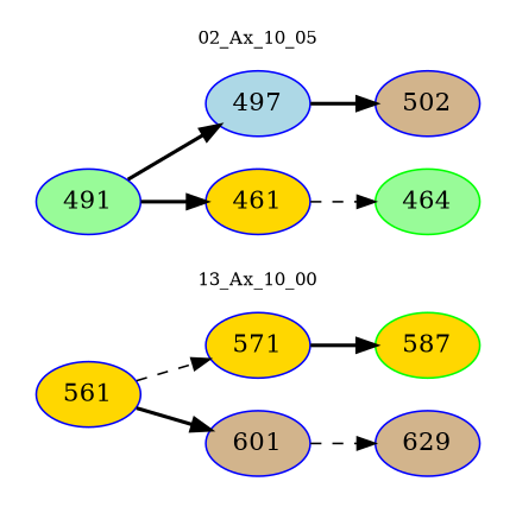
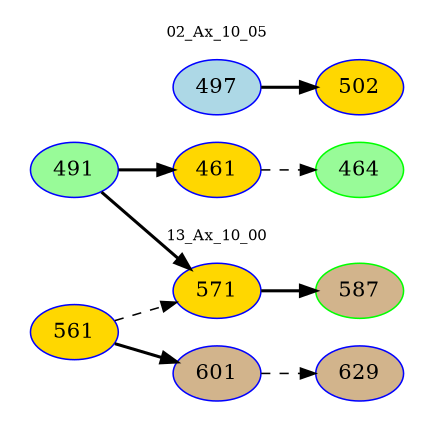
  digraph {
    rankdir=LR
    node [color=blue fillcolor=gold style=filled]
    edge [color=black style=bold]
    n1 [fillcolor=palegreen label=491]
    n2 [label=461]
    n3 [fillcolor=lightblue label=497]
    n4 [color=green fillcolor=palegreen label=464]
-   n5 [fillcolor=tan label=502]
+   n5 [label=502]
    n6 [label=561]
    n7 [label=571]
    n8 [fillcolor=tan label=601]
-   n9 [color=green label=587]
+   n9 [color=green fillcolor=tan label=587]
    n10 [fillcolor=tan label=629]
    subgraph cluster_1 {
      color=white
      fontsize=10
      label="02_Ax_10_05"
      n1
      n2
      n3
      n4
      n5
    }
    subgraph cluster_2 {
      color=white
      fontsize=10
      label="13_Ax_10_00"
      n6
      n7
      n8
      n9
      n10
    }
    n1 -> n2
-   n1 -> n3
+   n1 -> n7
    n2 -> n4 [style=dashed]
    n3 -> n5
    n6 -> n7 [style=dashed]
    n6 -> n8
    n7 -> n9
    n8 -> n10 [style=dashed]
  }
